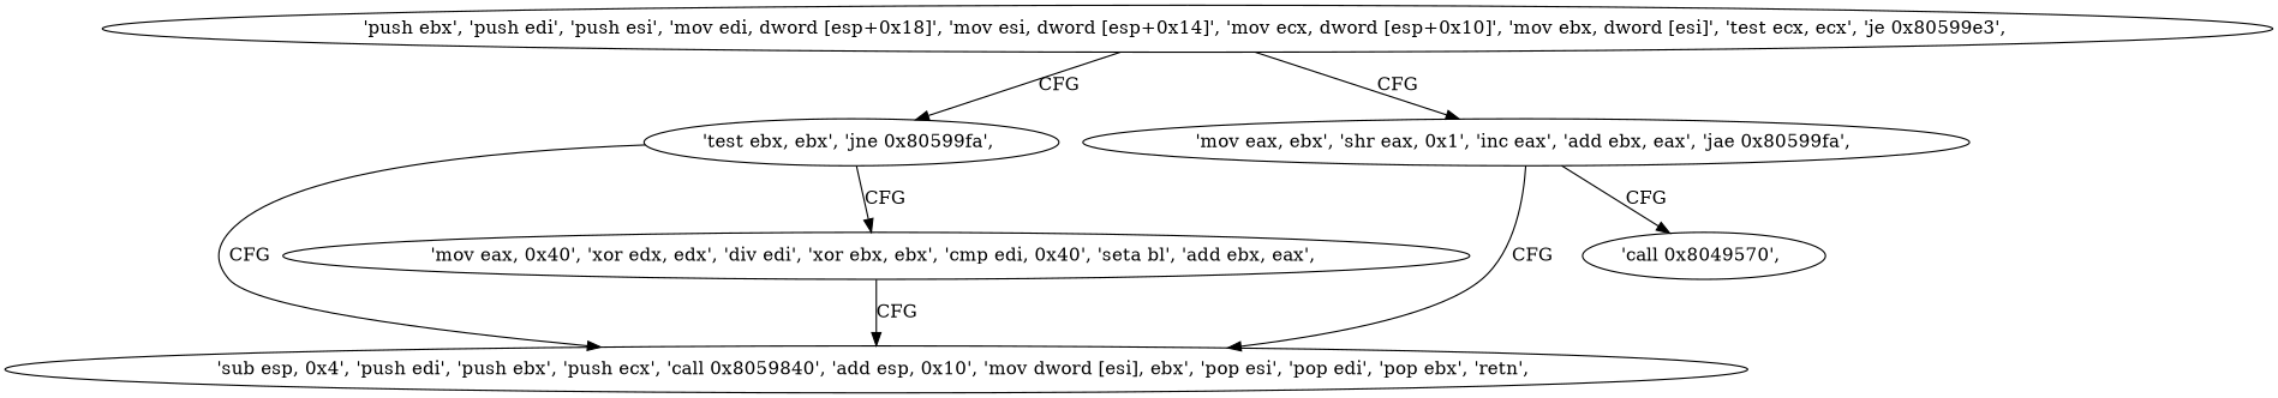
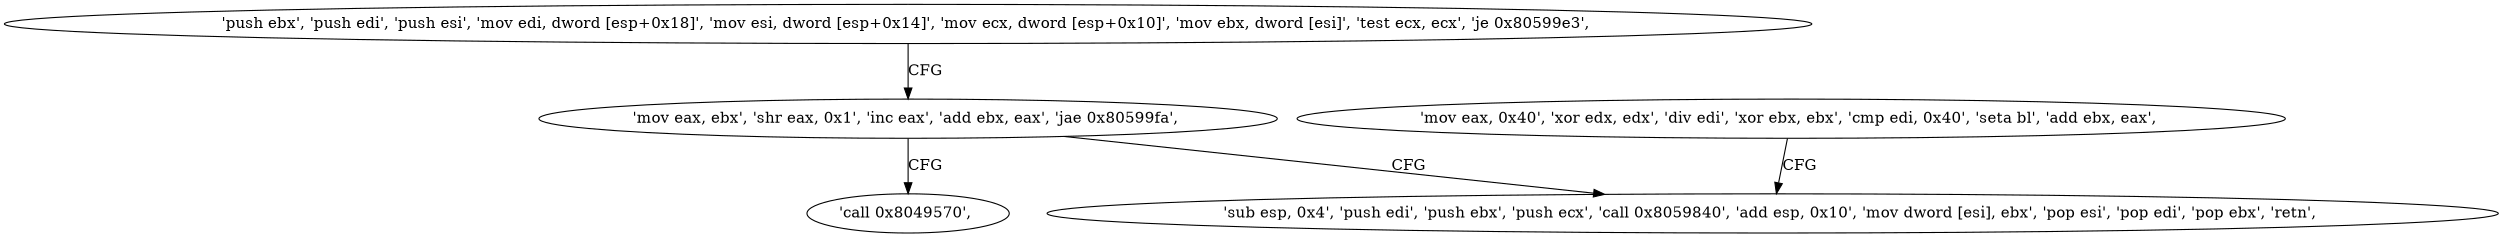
  digraph {
    n1 [label="'push ebx', 'push edi', 'push esi', 'mov edi, dword [esp+0x18]', 'mov esi, dword [esp+0x14]', 'mov ecx, dword [esp+0x10]', 'mov ebx, dword [esi]', 'test ecx, ecx', 'je 0x80599e3', "]
-   n2 [label="'test ebx, ebx', 'jne 0x80599fa', "]
    n3 [label="'mov eax, ebx', 'shr eax, 0x1', 'inc eax', 'add ebx, eax', 'jae 0x80599fa', "]
    n4 [label="'sub esp, 0x4', 'push edi', 'push ebx', 'push ecx', 'call 0x8059840', 'add esp, 0x10', 'mov dword [esi], ebx', 'pop esi', 'pop edi', 'pop ebx', 'retn', "]
    n5 [label="'mov eax, 0x40', 'xor edx, edx', 'div edi', 'xor ebx, ebx', 'cmp edi, 0x40', 'seta bl', 'add ebx, eax', "]
    n6 [label="'call 0x8049570', "]
-   n1 -> n2 [label=CFG]
    n1 -> n3 [label=CFG]
-   n2 -> n4 [label=CFG]
-   n2 -> n5 [label=CFG]
    n3 -> n4 [label=CFG]
    n3 -> n6 [label=CFG]
    n5 -> n4 [label=CFG]
  }
